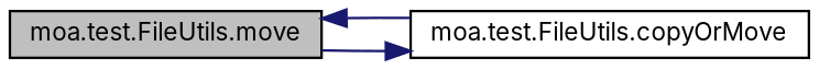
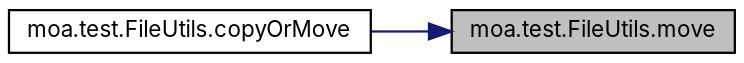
  digraph {
    rankdir=LR
    fontname=Inter
    node [color=black fontname=Inter fontsize=10 shape=record style=filled]
    edge [color=midnightblue fontname=Inter fontsize=10 labelfontname=Helvetica labelfontsize=10 style=solid]
    n1 [fillcolor=grey75 fontcolor=black height=0.2 label="moa.test.FileUtils.move" width=0.4]
    n2 [fillcolor=white height=0.2 label="moa.test.FileUtils.copyOrMove" width=0.4]
-   n1 -> n2
    n2 -> n1
  }
